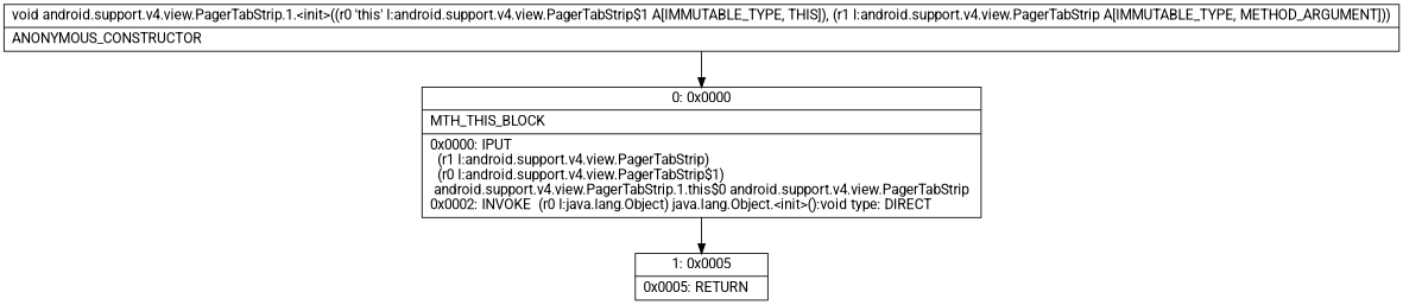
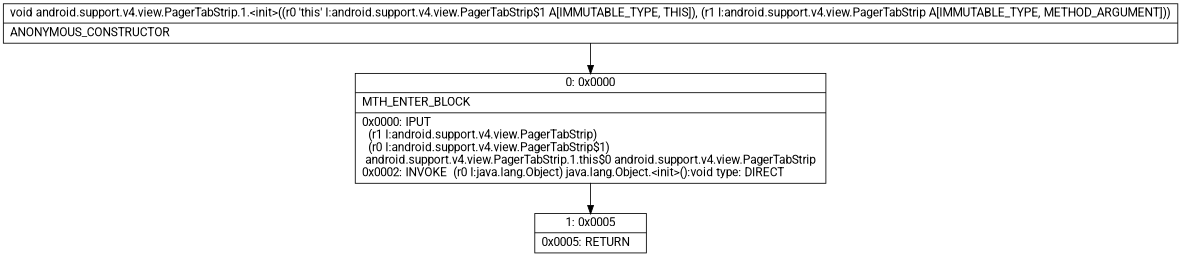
  digraph {
    fontname=Roboto
    node [shape=record fontname=Roboto]
    edge [fontname=Roboto]
-   n1 [label="{0\:\ 0x0000|MTH_THIS_BLOCK\l|0x0000: IPUT  \l  (r1 I:android.support.v4.view.PagerTabStrip)\l  (r0 I:android.support.v4.view.PagerTabStrip$1)\l android.support.v4.view.PagerTabStrip.1.this$0 android.support.v4.view.PagerTabStrip \l0x0002: INVOKE  (r0 I:java.lang.Object) java.lang.Object.\<init\>():void type: DIRECT \l}"]
+   n1 [label="{0\:\ 0x0000|MTH_ENTER_BLOCK\l|0x0000: IPUT  \l  (r1 I:android.support.v4.view.PagerTabStrip)\l  (r0 I:android.support.v4.view.PagerTabStrip$1)\l android.support.v4.view.PagerTabStrip.1.this$0 android.support.v4.view.PagerTabStrip \l0x0002: INVOKE  (r0 I:java.lang.Object) java.lang.Object.\<init\>():void type: DIRECT \l}"]
    n2 [label="{1\:\ 0x0005|0x0005: RETURN   \l}"]
    n3 [label="{void android.support.v4.view.PagerTabStrip.1.\<init\>((r0 'this' I:android.support.v4.view.PagerTabStrip$1 A[IMMUTABLE_TYPE, THIS]), (r1 I:android.support.v4.view.PagerTabStrip A[IMMUTABLE_TYPE, METHOD_ARGUMENT]))  | ANONYMOUS_CONSTRUCTOR\l}"]
    n1 -> n2
    n3 -> n1
  }
